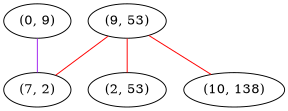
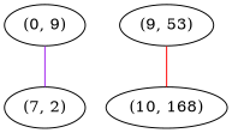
  graph {
    edge [color=red weight=1]
    n1 [label="(0, 9)"]
    "(7, 2)"
    "(9, 53)"
-   "(2, 53)"
-   "(10, 138)"
+   "(10, 138)" [label="(10, 168)"]
    n1 -- "(7, 2)" [color=purple weight=4]
-   "(9, 53)" -- "(7, 2)"
-   "(9, 53)" -- "(2, 53)"
    "(9, 53)" -- "(10, 138)"
  }
